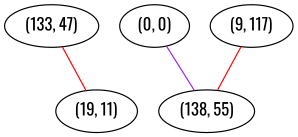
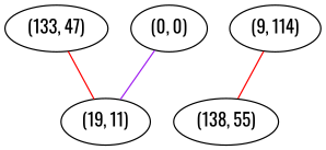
  graph {
    fontname=Oswald
    node [fontname=Oswald]
    edge [color=red fontname=Oswald weight=1]
    "(0, 0)"
    "(19, 11)"
-   "(9, 117)"
+   "(9, 117)" [label="(9, 114)"]
    "(138, 55)"
    "(133, 47)"
-   "(0, 0)" -- "(138, 55)" [color=purple weight=4]
+   "(0, 0)" -- "(19, 11)" [color=purple weight=4]
    "(9, 117)" -- "(138, 55)"
    "(133, 47)" -- "(19, 11)"
  }
